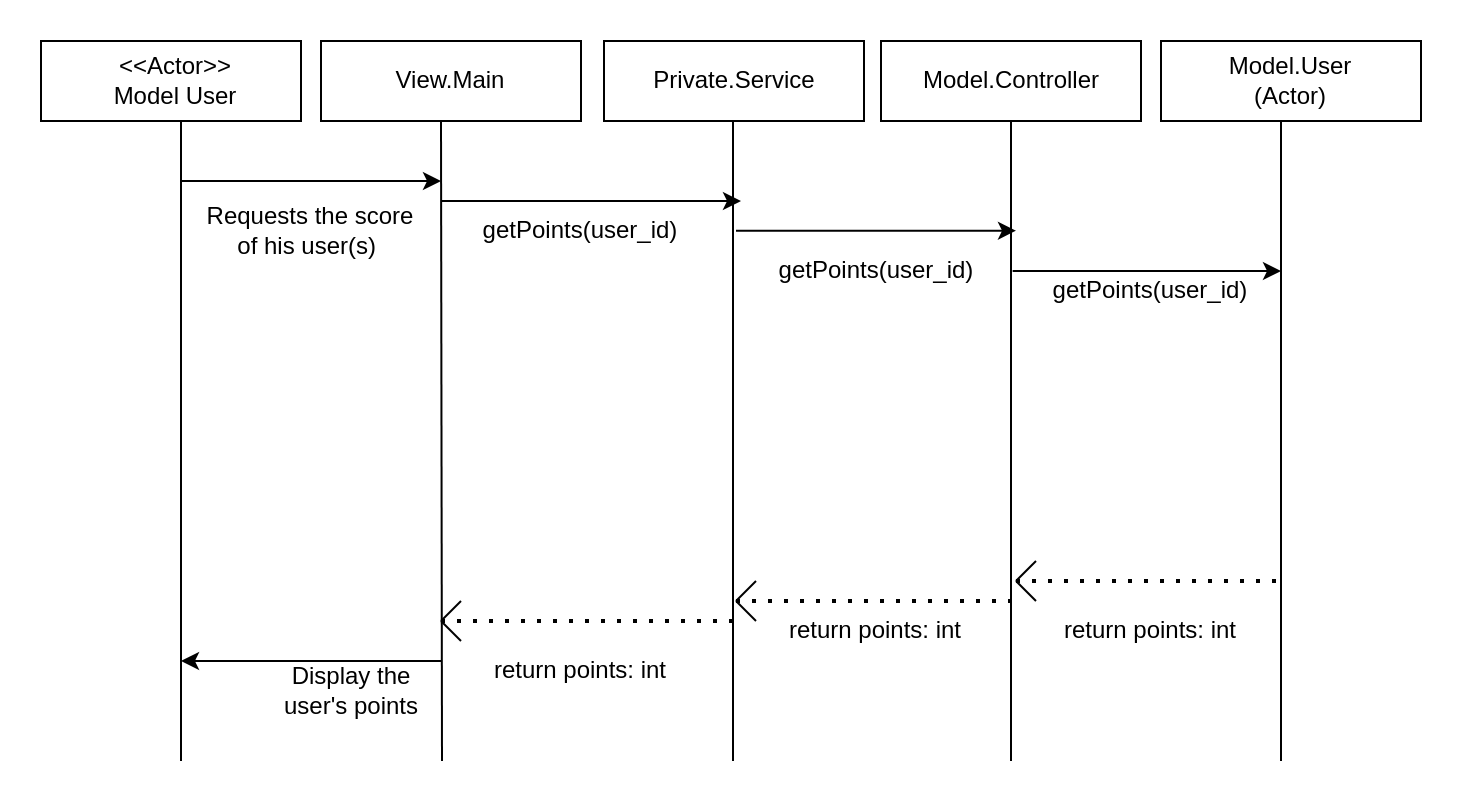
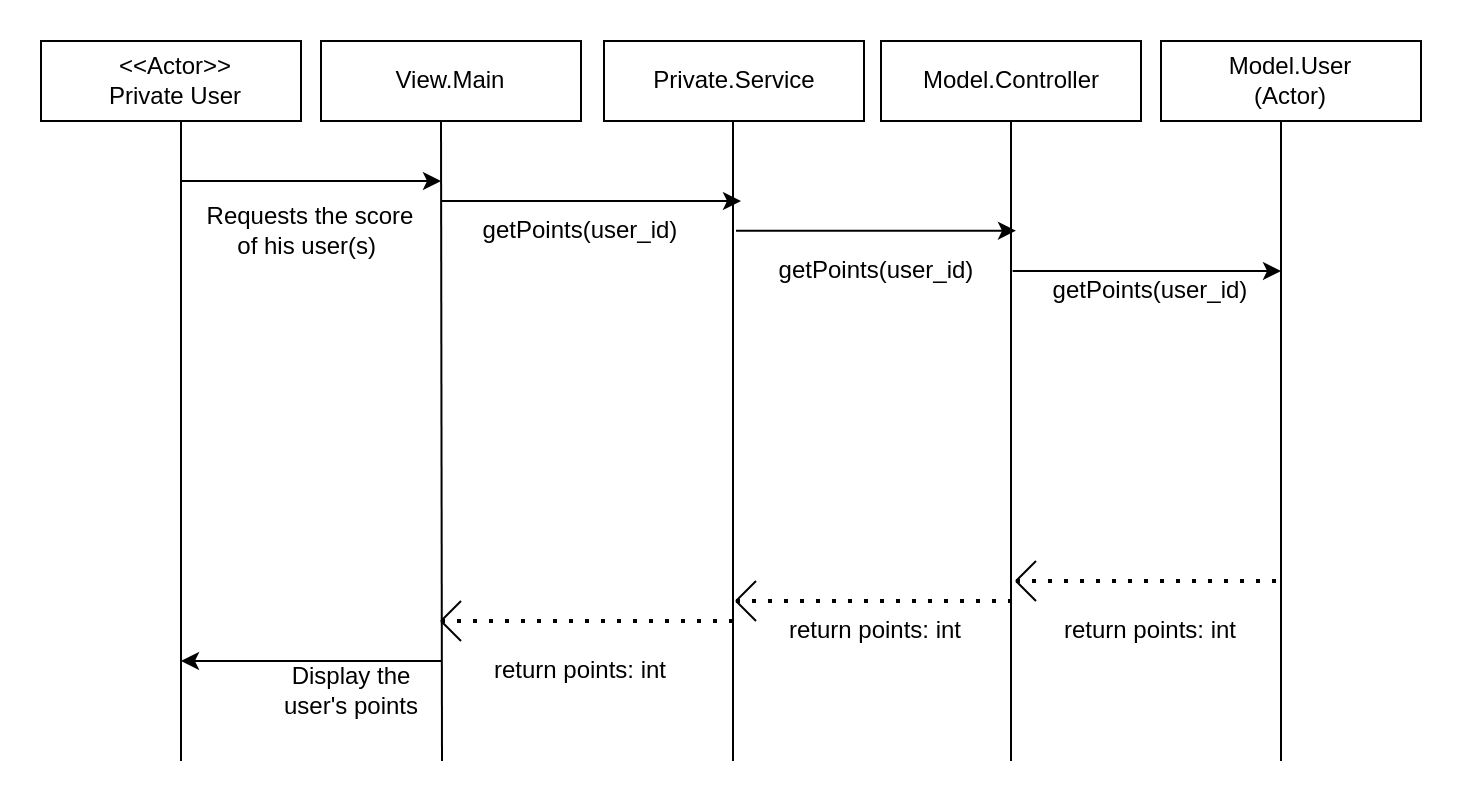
  <mxCell id="0" />
  <mxCell id="1" parent="0" />
  <mxCell id="2" value="" style="rounded=0;whiteSpace=wrap;html=1;" parent="1" vertex="1"><mxGeometry x="160" y="20" width="130" height="40" as="geometry" /></mxCell>
  <mxCell id="3" value="View.Main" style="text;html=1;strokeColor=none;fillColor=none;align=center;verticalAlign=middle;whiteSpace=wrap;rounded=0;" parent="1" vertex="1"><mxGeometry x="195" y="25" width="60" height="30" as="geometry" /></mxCell>
  <mxCell id="4" value="" style="rounded=0;whiteSpace=wrap;html=1;" parent="1" vertex="1"><mxGeometry x="20" y="20" width="130" height="40" as="geometry" /></mxCell>
- <mxCell id="5" value="&amp;lt;&amp;lt;Actor&amp;gt;&amp;gt;&lt;br&gt;Model User" style="text;html=1;strokeColor=none;fillColor=none;align=center;verticalAlign=middle;whiteSpace=wrap;rounded=0;" parent="1" vertex="1"><mxGeometry x="40" y="25" width="95" height="30" as="geometry" /></mxCell>
+ <mxCell id="5" value="&amp;lt;&amp;lt;Actor&amp;gt;&amp;gt;&lt;br&gt;Private User" style="text;html=1;strokeColor=none;fillColor=none;align=center;verticalAlign=middle;whiteSpace=wrap;rounded=0;" parent="1" vertex="1"><mxGeometry x="40" y="25" width="95" height="30" as="geometry" /></mxCell>
  <mxCell id="6" value="" style="endArrow=classic;html=1;rounded=0;" parent="1" edge="1"><mxGeometry width="50" height="50" relative="1" as="geometry"><mxPoint x="90" y="90" as="sourcePoint" /><mxPoint x="220" y="90" as="targetPoint" /></mxGeometry></mxCell>
  <mxCell id="7" value="Requests the score&lt;br&gt;of his user(s)&amp;nbsp;" style="text;html=1;strokeColor=none;fillColor=none;align=center;verticalAlign=middle;whiteSpace=wrap;rounded=0;" parent="1" vertex="1"><mxGeometry x="90" y="100" width="130" height="30" as="geometry" /></mxCell>
  <mxCell id="8" value="" style="endArrow=none;html=1;rounded=0;entryX=0.5;entryY=1;entryDx=0;entryDy=0;" parent="1" edge="1"><mxGeometry width="50" height="50" relative="1" as="geometry"><mxPoint x="220.5" y="380" as="sourcePoint" /><mxPoint x="220" y="60" as="targetPoint" /></mxGeometry></mxCell>
  <mxCell id="9" value="" style="endArrow=none;html=1;rounded=0;entryX=0.5;entryY=1;entryDx=0;entryDy=0;" parent="1" edge="1"><mxGeometry width="50" height="50" relative="1" as="geometry"><mxPoint x="90" y="380" as="sourcePoint" /><mxPoint x="90" y="60" as="targetPoint" /></mxGeometry></mxCell>
  <mxCell id="10" value="getPoints(user_id)" style="text;html=1;strokeColor=none;fillColor=none;align=center;verticalAlign=middle;whiteSpace=wrap;rounded=0;" parent="1" vertex="1"><mxGeometry x="220" y="100" width="140" height="30" as="geometry" /></mxCell>
  <mxCell id="11" value="" style="endArrow=none;dashed=1;html=1;dashPattern=1 3;strokeWidth=2;rounded=0;" parent="1" edge="1"><mxGeometry width="50" height="50" relative="1" as="geometry"><mxPoint x="220" y="310" as="sourcePoint" /><mxPoint x="370" y="310" as="targetPoint" /></mxGeometry></mxCell>
  <mxCell id="12" value="" style="endArrow=none;html=1;rounded=0;" parent="1" edge="1"><mxGeometry width="50" height="50" relative="1" as="geometry"><mxPoint x="220" y="310" as="sourcePoint" /><mxPoint x="230" y="300" as="targetPoint" /></mxGeometry></mxCell>
  <mxCell id="13" value="" style="endArrow=none;html=1;rounded=0;" parent="1" edge="1"><mxGeometry width="50" height="50" relative="1" as="geometry"><mxPoint x="220" y="310" as="sourcePoint" /><mxPoint x="230" y="320" as="targetPoint" /><Array as="points"><mxPoint x="230" y="320" /></Array></mxGeometry></mxCell>
  <mxCell id="14" value="" style="endArrow=classic;html=1;rounded=0;" parent="1" edge="1"><mxGeometry width="50" height="50" relative="1" as="geometry"><mxPoint x="220" y="330" as="sourcePoint" /><mxPoint x="90" y="330" as="targetPoint" /></mxGeometry></mxCell>
  <mxCell id="15" value="return points: int" style="text;html=1;strokeColor=none;fillColor=none;align=center;verticalAlign=middle;whiteSpace=wrap;rounded=0;" parent="1" vertex="1"><mxGeometry x="240" y="320" width="100" height="30" as="geometry" /></mxCell>
  <mxCell id="16" value="Display the user's points" style="text;html=1;strokeColor=none;fillColor=none;align=center;verticalAlign=middle;whiteSpace=wrap;rounded=0;" parent="1" vertex="1"><mxGeometry x="127.5" y="330" width="95" height="30" as="geometry" /></mxCell>
  <mxCell id="17" value="" style="rounded=0;whiteSpace=wrap;html=1;" parent="1" vertex="1"><mxGeometry x="580" y="20" width="130" height="40" as="geometry" /></mxCell>
  <mxCell id="18" value="Model.User (Actor)" style="text;html=1;strokeColor=none;fillColor=none;align=center;verticalAlign=middle;whiteSpace=wrap;rounded=0;" parent="1" vertex="1"><mxGeometry x="615" y="25" width="60" height="30" as="geometry" /></mxCell>
  <mxCell id="19" value="" style="endArrow=none;html=1;rounded=0;entryX=0.5;entryY=1;entryDx=0;entryDy=0;" parent="1" edge="1"><mxGeometry width="50" height="50" relative="1" as="geometry"><mxPoint x="640" y="380" as="sourcePoint" /><mxPoint x="640" y="60" as="targetPoint" /></mxGeometry></mxCell>
  <mxCell id="20" value="" style="rounded=0;whiteSpace=wrap;html=1;" parent="1" vertex="1"><mxGeometry x="440" y="20" width="130" height="40" as="geometry" /></mxCell>
  <mxCell id="21" value="Model.Controller" style="text;html=1;strokeColor=none;fillColor=none;align=center;verticalAlign=middle;whiteSpace=wrap;rounded=0;" parent="1" vertex="1"><mxGeometry x="467.5" y="25" width="75" height="30" as="geometry" /></mxCell>
  <mxCell id="22" value="" style="endArrow=none;html=1;rounded=0;entryX=0.5;entryY=1;entryDx=0;entryDy=0;" parent="1" target="20" edge="1"><mxGeometry width="50" height="50" relative="1" as="geometry"><mxPoint x="505" y="380" as="sourcePoint" /><mxPoint x="580" y="130" as="targetPoint" /></mxGeometry></mxCell>
  <mxCell id="23" value="" style="endArrow=classic;html=1;rounded=0;exitX=0.988;exitY=0.5;exitDx=0;exitDy=0;exitPerimeter=0;" parent="1" source="33" edge="1"><mxGeometry width="50" height="50" relative="1" as="geometry"><mxPoint x="500" y="135" as="sourcePoint" /><mxPoint x="640" y="135" as="targetPoint" /></mxGeometry></mxCell>
  <mxCell id="24" value="getPoints(user_id)" style="text;html=1;strokeColor=none;fillColor=none;align=center;verticalAlign=middle;whiteSpace=wrap;rounded=0;" parent="1" vertex="1"><mxGeometry x="505" y="130" width="140" height="30" as="geometry" /></mxCell>
  <mxCell id="25" value="" style="endArrow=none;dashed=1;html=1;dashPattern=1 3;strokeWidth=2;rounded=0;" parent="1" edge="1"><mxGeometry width="50" height="50" relative="1" as="geometry"><mxPoint x="507.5" y="290" as="sourcePoint" /><mxPoint x="640" y="290" as="targetPoint" /></mxGeometry></mxCell>
  <mxCell id="26" value="" style="endArrow=none;html=1;rounded=0;" parent="1" edge="1"><mxGeometry width="50" height="50" relative="1" as="geometry"><mxPoint x="507.5" y="290" as="sourcePoint" /><mxPoint x="517.5" y="280" as="targetPoint" /></mxGeometry></mxCell>
  <mxCell id="27" value="" style="endArrow=none;html=1;rounded=0;" parent="1" edge="1"><mxGeometry width="50" height="50" relative="1" as="geometry"><mxPoint x="507.5" y="290" as="sourcePoint" /><mxPoint x="517.5" y="300" as="targetPoint" /><Array as="points"><mxPoint x="517.5" y="300" /></Array></mxGeometry></mxCell>
  <mxCell id="28" value="return points: int" style="text;html=1;strokeColor=none;fillColor=none;align=center;verticalAlign=middle;whiteSpace=wrap;rounded=0;" parent="1" vertex="1"><mxGeometry x="530" y="300" width="90" height="30" as="geometry" /></mxCell>
  <mxCell id="29" value="" style="rounded=0;whiteSpace=wrap;html=1;" parent="1" vertex="1"><mxGeometry x="301.5" y="20" width="130" height="40" as="geometry" /></mxCell>
  <mxCell id="30" value="Private.Service" style="text;html=1;strokeColor=none;fillColor=none;align=center;verticalAlign=middle;whiteSpace=wrap;rounded=0;" parent="1" vertex="1"><mxGeometry x="336.5" y="25" width="60" height="30" as="geometry" /></mxCell>
  <mxCell id="31" value="" style="endArrow=none;html=1;rounded=0;entryX=0.5;entryY=1;entryDx=0;entryDy=0;" parent="1" edge="1"><mxGeometry width="50" height="50" relative="1" as="geometry"><mxPoint x="366" y="380" as="sourcePoint" /><mxPoint x="366" y="60" as="targetPoint" /></mxGeometry></mxCell>
  <mxCell id="32" value="" style="endArrow=classic;html=1;rounded=0;" parent="1" edge="1"><mxGeometry width="50" height="50" relative="1" as="geometry"><mxPoint x="367.5" y="114.86" as="sourcePoint" /><mxPoint x="507.5" y="114.86" as="targetPoint" /></mxGeometry></mxCell>
  <mxCell id="33" value="getPoints(user_id)" style="text;html=1;strokeColor=none;fillColor=none;align=center;verticalAlign=middle;whiteSpace=wrap;rounded=0;" parent="1" vertex="1"><mxGeometry x="367.5" y="120" width="140" height="30" as="geometry" /></mxCell>
  <mxCell id="34" value="" style="endArrow=none;dashed=1;html=1;dashPattern=1 3;strokeWidth=2;rounded=0;" parent="1" edge="1"><mxGeometry width="50" height="50" relative="1" as="geometry"><mxPoint x="367.5" y="300" as="sourcePoint" /><mxPoint x="507.5" y="300" as="targetPoint" /></mxGeometry></mxCell>
  <mxCell id="35" value="" style="endArrow=none;html=1;rounded=0;" parent="1" edge="1"><mxGeometry width="50" height="50" relative="1" as="geometry"><mxPoint x="367.5" y="300" as="sourcePoint" /><mxPoint x="377.5" y="290" as="targetPoint" /></mxGeometry></mxCell>
  <mxCell id="36" value="" style="endArrow=none;html=1;rounded=0;" parent="1" edge="1"><mxGeometry width="50" height="50" relative="1" as="geometry"><mxPoint x="367.5" y="300" as="sourcePoint" /><mxPoint x="377.5" y="310" as="targetPoint" /><Array as="points"><mxPoint x="377.5" y="310" /></Array></mxGeometry></mxCell>
  <mxCell id="37" value="return points: int" style="text;html=1;strokeColor=none;fillColor=none;align=center;verticalAlign=middle;whiteSpace=wrap;rounded=0;" parent="1" vertex="1"><mxGeometry x="391.25" y="300" width="92.5" height="30" as="geometry" /></mxCell>
  <mxCell id="38" value="" style="endArrow=classic;html=1;rounded=0;" parent="1" edge="1"><mxGeometry width="50" height="50" relative="1" as="geometry"><mxPoint x="220" y="100" as="sourcePoint" /><mxPoint x="370" y="100" as="targetPoint" /></mxGeometry></mxCell>
